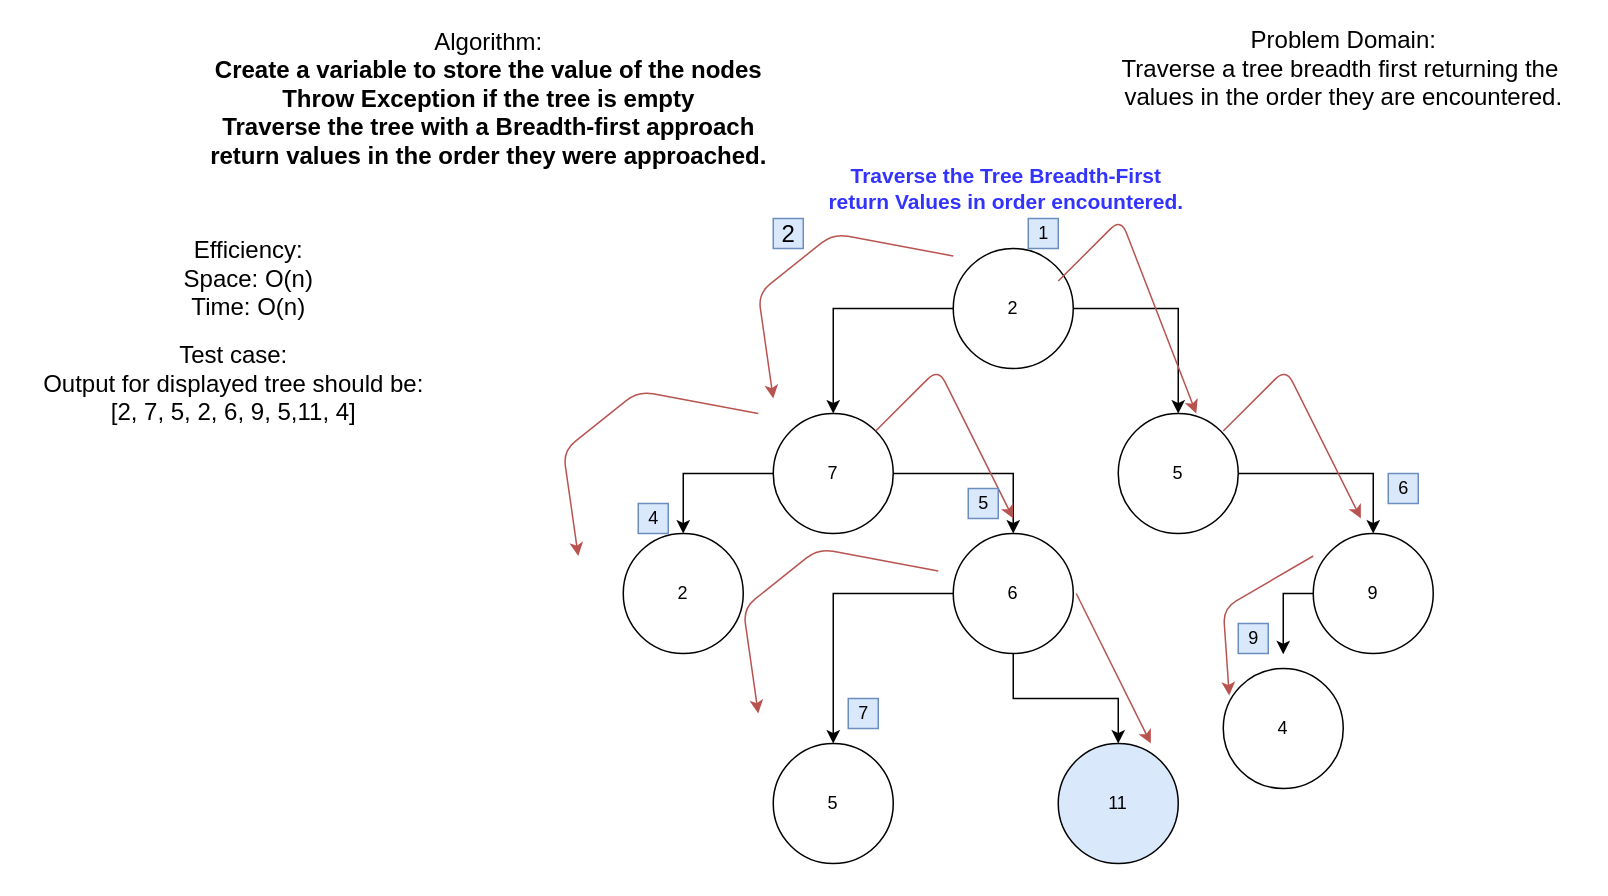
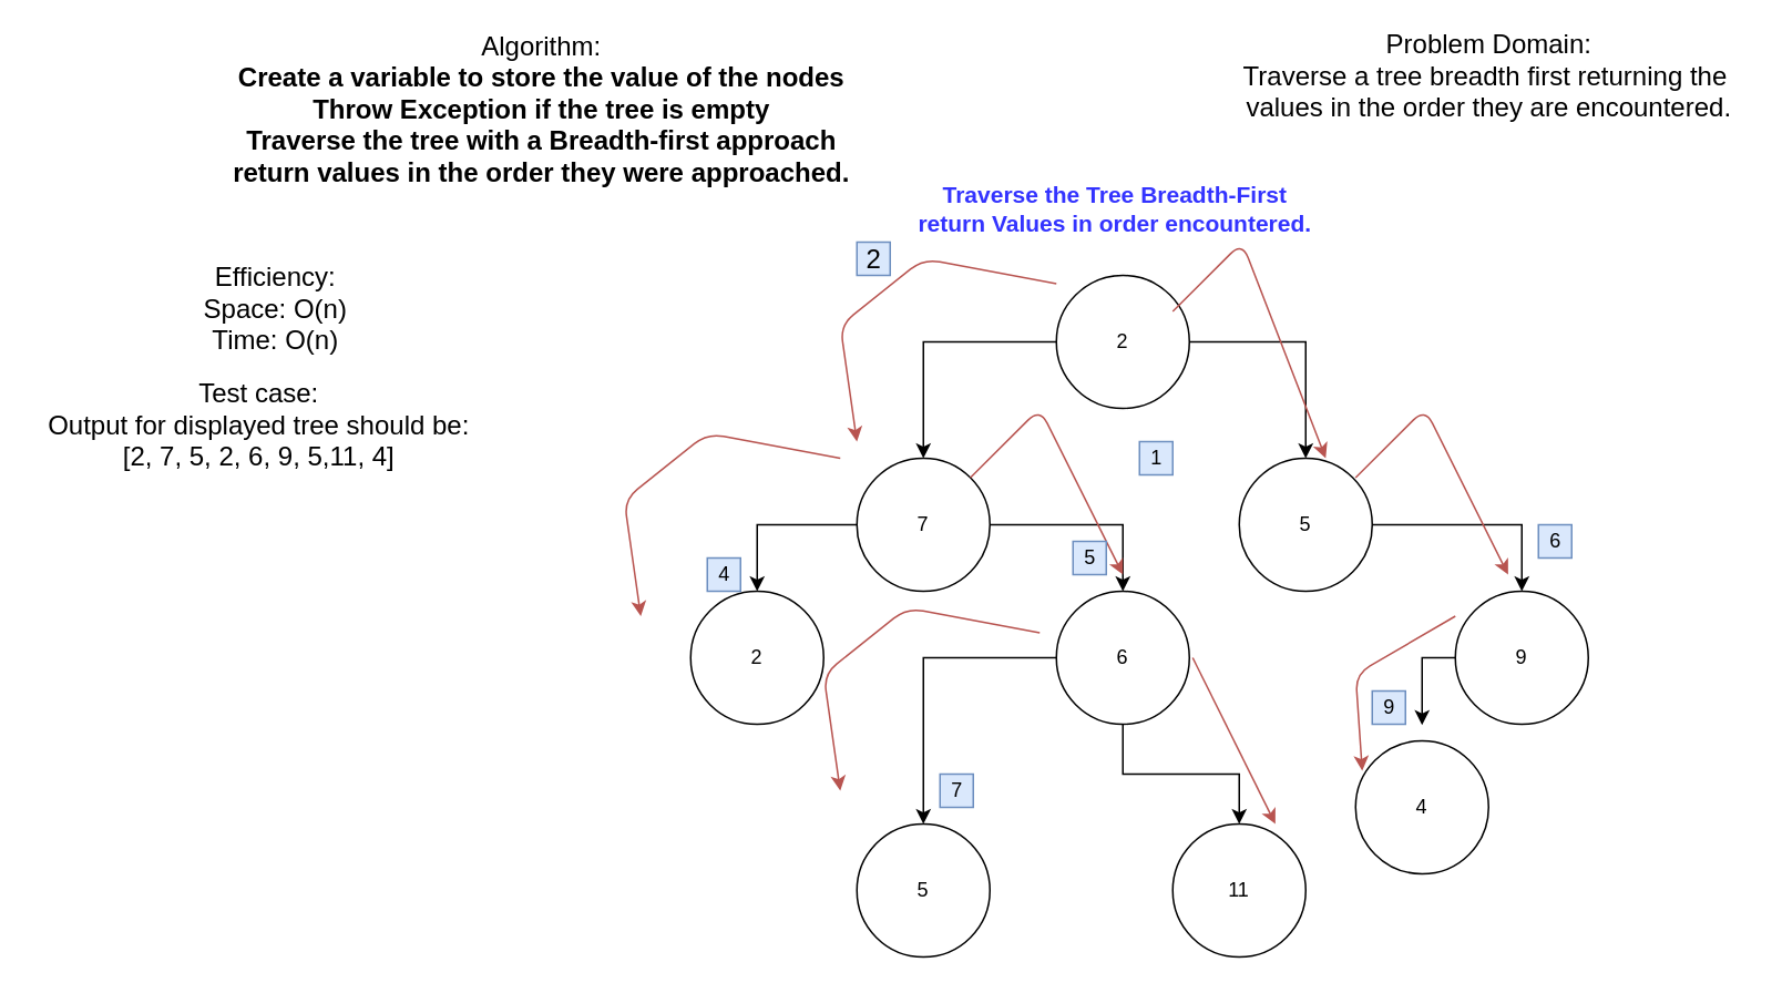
  <mxCell id="0" />
  <mxCell id="1" parent="0" />
  <mxCell id="2" style="edgeStyle=orthogonalEdgeStyle;rounded=0;orthogonalLoop=1;jettySize=auto;html=1;entryX=0.5;entryY=0;entryDx=0;entryDy=0;" edge="1" parent="1" source="4" target="6"><mxGeometry relative="1" as="geometry" /></mxCell>
  <mxCell id="3" style="edgeStyle=orthogonalEdgeStyle;rounded=0;orthogonalLoop=1;jettySize=auto;html=1;" edge="1" parent="1" source="4" target="5"><mxGeometry relative="1" as="geometry" /></mxCell>
  <mxCell id="4" value="6" style="ellipse;whiteSpace=wrap;html=1;aspect=fixed;" vertex="1" parent="1"><mxGeometry x="635" y="355" width="80" height="80" as="geometry" /></mxCell>
- <mxCell id="5" value="11" style="ellipse;whiteSpace=wrap;html=1;aspect=fixed;fillColor=#dae8fc;" vertex="1" parent="1"><mxGeometry x="705" y="495" width="80" height="80" as="geometry" /></mxCell>
+ <mxCell id="5" value="11" style="ellipse;whiteSpace=wrap;html=1;aspect=fixed;" vertex="1" parent="1"><mxGeometry x="705" y="495" width="80" height="80" as="geometry" /></mxCell>
  <mxCell id="6" value="5" style="ellipse;whiteSpace=wrap;html=1;aspect=fixed;" vertex="1" parent="1"><mxGeometry x="515" y="495" width="80" height="80" as="geometry" /></mxCell>
  <mxCell id="7" style="edgeStyle=orthogonalEdgeStyle;rounded=0;orthogonalLoop=1;jettySize=auto;html=1;" edge="1" parent="1" source="8"><mxGeometry relative="1" as="geometry"><mxPoint x="855" y="435" as="targetPoint" /></mxGeometry></mxCell>
  <mxCell id="8" value="9" style="ellipse;whiteSpace=wrap;html=1;aspect=fixed;" vertex="1" parent="1"><mxGeometry x="875" y="355" width="80" height="80" as="geometry" /></mxCell>
  <mxCell id="9" value="2" style="ellipse;whiteSpace=wrap;html=1;aspect=fixed;" vertex="1" parent="1"><mxGeometry x="415" y="355" width="80" height="80" as="geometry" /></mxCell>
  <mxCell id="10" style="edgeStyle=orthogonalEdgeStyle;rounded=0;orthogonalLoop=1;jettySize=auto;html=1;entryX=0.5;entryY=0;entryDx=0;entryDy=0;" edge="1" parent="1" source="11" target="8"><mxGeometry relative="1" as="geometry" /></mxCell>
  <mxCell id="11" value="5" style="ellipse;whiteSpace=wrap;html=1;aspect=fixed;" vertex="1" parent="1"><mxGeometry x="745" y="275" width="80" height="80" as="geometry" /></mxCell>
  <mxCell id="12" style="edgeStyle=orthogonalEdgeStyle;rounded=0;orthogonalLoop=1;jettySize=auto;html=1;entryX=0.5;entryY=0;entryDx=0;entryDy=0;" edge="1" parent="1" source="14" target="9"><mxGeometry relative="1" as="geometry" /></mxCell>
  <mxCell id="13" style="edgeStyle=orthogonalEdgeStyle;rounded=0;orthogonalLoop=1;jettySize=auto;html=1;entryX=0.5;entryY=0;entryDx=0;entryDy=0;" edge="1" parent="1" source="14" target="4"><mxGeometry relative="1" as="geometry" /></mxCell>
  <mxCell id="14" value="7" style="ellipse;whiteSpace=wrap;html=1;aspect=fixed;" vertex="1" parent="1"><mxGeometry x="515" y="275" width="80" height="80" as="geometry" /></mxCell>
  <mxCell id="15" style="edgeStyle=orthogonalEdgeStyle;rounded=0;orthogonalLoop=1;jettySize=auto;html=1;" edge="1" parent="1" source="17" target="11"><mxGeometry relative="1" as="geometry"><Array as="points"><mxPoint x="785" y="205" /></Array></mxGeometry></mxCell>
  <mxCell id="16" style="edgeStyle=orthogonalEdgeStyle;rounded=0;orthogonalLoop=1;jettySize=auto;html=1;" edge="1" parent="1" source="17" target="14"><mxGeometry relative="1" as="geometry" /></mxCell>
  <mxCell id="17" value="2" style="ellipse;whiteSpace=wrap;html=1;aspect=fixed;" vertex="1" parent="1"><mxGeometry x="635" y="165" width="80" height="80" as="geometry" /></mxCell>
  <mxCell id="18" value="4" style="ellipse;whiteSpace=wrap;html=1;aspect=fixed;" vertex="1" parent="1"><mxGeometry x="815" y="445" width="80" height="80" as="geometry" /></mxCell>
  <mxCell id="19" value="&lt;span style=&quot;font-size: 16px&quot;&gt;&lt;span style=&quot;font-weight: normal&quot;&gt;Algorithm:&lt;br&gt;&lt;/span&gt;Create a variable to store the value of the nodes&lt;br&gt;Throw Exception if the tree is empty&lt;br&gt;Traverse the tree with a Breadth-first approach&lt;br&gt;return values in the order they were approached.&lt;br&gt;&lt;/span&gt;" style="text;html=1;align=center;verticalAlign=middle;resizable=0;points=[];autosize=1;strokeColor=none;fontStyle=1" vertex="1" parent="1"><mxGeometry x="130" y="25" width="390" height="80" as="geometry" /></mxCell>
  <mxCell id="20" value="&lt;font style=&quot;font-size: 16px&quot;&gt;Efficiency:&lt;br&gt;Space: O(n)&lt;br&gt;Time: O(n)&lt;/font&gt;" style="text;html=1;align=center;verticalAlign=middle;resizable=0;points=[];autosize=1;strokeColor=none;" vertex="1" parent="1"><mxGeometry x="115" y="160" width="100" height="50" as="geometry" /></mxCell>
  <mxCell id="21" value="&lt;font color=&quot;#3333ff&quot; style=&quot;font-size: 14px&quot;&gt;&lt;b&gt;Traverse the Tree Breadth-First&lt;br&gt;return Values in order encountered.&lt;/b&gt;&lt;br&gt;&lt;/font&gt;" style="text;html=1;align=center;verticalAlign=middle;resizable=0;points=[];autosize=1;strokeColor=none;" vertex="1" parent="1"><mxGeometry x="545" y="105" width="250" height="40" as="geometry" /></mxCell>
  <mxCell id="22" value="&lt;font style=&quot;font-size: 16px&quot;&gt;Problem Domain:&lt;br&gt;Traverse a tree breadth first returning the&amp;nbsp;&lt;br&gt;values in the order they are encountered.&lt;/font&gt;" style="text;html=1;align=center;verticalAlign=middle;resizable=0;points=[];autosize=1;strokeColor=none;" vertex="1" parent="1"><mxGeometry x="740" y="20" width="310" height="50" as="geometry" /></mxCell>
  <mxCell id="23" value="&lt;font style=&quot;font-size: 16px&quot;&gt;Test case:&lt;br&gt;Output for displayed tree should be:&lt;br&gt;[2, 7, 5, 2, 6, 9, 5,11, 4]&lt;/font&gt;" style="text;html=1;align=center;verticalAlign=middle;resizable=0;points=[];autosize=1;strokeColor=none;" vertex="1" parent="1"><mxGeometry x="20" y="230" width="270" height="50" as="geometry" /></mxCell>
  <mxCell id="24" value="" style="endArrow=classic;html=1;fillColor=#f8cecc;strokeColor=#b85450;" edge="1" parent="1"><mxGeometry width="50" height="50" relative="1" as="geometry"><mxPoint x="635" y="170" as="sourcePoint" /><mxPoint x="515" y="265" as="targetPoint" /><Array as="points"><mxPoint x="555" y="155" /><mxPoint x="505" y="195" /></Array></mxGeometry></mxCell>
  <mxCell id="25" value="" style="endArrow=classic;html=1;fillColor=#f8cecc;strokeColor=#b85450;" edge="1" parent="1"><mxGeometry width="50" height="50" relative="1" as="geometry"><mxPoint x="505" y="275" as="sourcePoint" /><mxPoint x="385" y="370" as="targetPoint" /><Array as="points"><mxPoint x="425" y="260" /><mxPoint x="375" y="300" /></Array></mxGeometry></mxCell>
  <mxCell id="26" value="" style="endArrow=classic;html=1;fillColor=#f8cecc;strokeColor=#b85450;" edge="1" parent="1"><mxGeometry width="50" height="50" relative="1" as="geometry"><mxPoint x="625" y="380" as="sourcePoint" /><mxPoint x="505" y="475" as="targetPoint" /><Array as="points"><mxPoint x="545" y="365" /><mxPoint x="495" y="405" /></Array></mxGeometry></mxCell>
  <mxCell id="27" value="" style="endArrow=classic;html=1;fillColor=#f8cecc;strokeColor=#b85450;entryX=0.05;entryY=0.225;entryDx=0;entryDy=0;entryPerimeter=0;" edge="1" parent="1" target="18"><mxGeometry width="50" height="50" relative="1" as="geometry"><mxPoint x="875" y="370" as="sourcePoint" /><mxPoint x="805" y="455" as="targetPoint" /><Array as="points"><mxPoint x="815" y="405" /></Array></mxGeometry></mxCell>
  <mxCell id="28" value="" style="endArrow=classic;html=1;exitX=1;exitY=0;exitDx=0;exitDy=0;fillColor=#f8cecc;strokeColor=#b85450;" edge="1" parent="1" source="14"><mxGeometry width="50" height="50" relative="1" as="geometry"><mxPoint x="565" y="315" as="sourcePoint" /><mxPoint x="675" y="345" as="targetPoint" /><Array as="points"><mxPoint x="625" y="245" /></Array></mxGeometry></mxCell>
  <mxCell id="29" value="" style="endArrow=classic;html=1;exitX=1;exitY=0;exitDx=0;exitDy=0;fillColor=#f8cecc;strokeColor=#b85450;" edge="1" parent="1"><mxGeometry width="50" height="50" relative="1" as="geometry"><mxPoint x="815.004" y="286.716" as="sourcePoint" /><mxPoint x="906.72" y="345" as="targetPoint" /><Array as="points"><mxPoint x="856.72" y="245" /></Array></mxGeometry></mxCell>
  <mxCell id="30" value="" style="endArrow=classic;html=1;fillColor=#f8cecc;strokeColor=#b85450;" edge="1" parent="1"><mxGeometry width="50" height="50" relative="1" as="geometry"><mxPoint x="717" y="395" as="sourcePoint" /><mxPoint x="766.72" y="495" as="targetPoint" /><Array as="points"><mxPoint x="716.72" y="395" /></Array></mxGeometry></mxCell>
  <mxCell id="31" value="" style="endArrow=classic;html=1;exitX=1;exitY=0;exitDx=0;exitDy=0;fillColor=#f8cecc;strokeColor=#b85450;" edge="1" parent="1"><mxGeometry width="50" height="50" relative="1" as="geometry"><mxPoint x="705.004" y="186.716" as="sourcePoint" /><mxPoint x="797" y="275" as="targetPoint" /><Array as="points"><mxPoint x="746.72" y="145" /></Array></mxGeometry></mxCell>
  <mxCell id="32" value="&lt;font style=&quot;font-size: 16px&quot;&gt;2&lt;/font&gt;" style="text;html=1;align=center;verticalAlign=middle;resizable=0;points=[];autosize=1;strokeColor=#6c8ebf;fillColor=#dae8fc;" vertex="1" parent="1"><mxGeometry x="515" y="145" width="20" height="20" as="geometry" /></mxCell>
- <mxCell id="33" value="1" style="text;html=1;align=center;verticalAlign=middle;resizable=0;points=[];autosize=1;strokeColor=#6c8ebf;fillColor=#dae8fc;" vertex="1" parent="1"><mxGeometry x="685" y="145" width="20" height="20" as="geometry" /></mxCell>
+ <mxCell id="33" value="1" style="text;html=1;align=center;verticalAlign=middle;resizable=0;points=[];autosize=1;strokeColor=#6c8ebf;fillColor=#dae8fc;" vertex="1" parent="1"><mxGeometry x="685" y="265" width="20" height="20" as="geometry" /></mxCell>
  <mxCell id="34" value="4" style="text;html=1;align=center;verticalAlign=middle;resizable=0;points=[];autosize=1;strokeColor=#6c8ebf;fillColor=#dae8fc;" vertex="1" parent="1"><mxGeometry x="425" y="335" width="20" height="20" as="geometry" /></mxCell>
  <mxCell id="35" value="5" style="text;html=1;align=center;verticalAlign=middle;resizable=0;points=[];autosize=1;strokeColor=#6c8ebf;fillColor=#dae8fc;" vertex="1" parent="1"><mxGeometry x="645" y="325" width="20" height="20" as="geometry" /></mxCell>
  <mxCell id="36" value="6" style="text;html=1;align=center;verticalAlign=middle;resizable=0;points=[];autosize=1;strokeColor=#6c8ebf;fillColor=#dae8fc;" vertex="1" parent="1"><mxGeometry x="925" y="315" width="20" height="20" as="geometry" /></mxCell>
  <mxCell id="37" value="7" style="text;html=1;align=center;verticalAlign=middle;resizable=0;points=[];autosize=1;strokeColor=#6c8ebf;fillColor=#dae8fc;" vertex="1" parent="1"><mxGeometry x="565" y="465" width="20" height="20" as="geometry" /></mxCell>
  <mxCell id="38" value="9" style="text;html=1;align=center;verticalAlign=middle;resizable=0;points=[];autosize=1;strokeColor=#6c8ebf;fillColor=#dae8fc;" vertex="1" parent="1"><mxGeometry x="825" y="415" width="20" height="20" as="geometry" /></mxCell>
